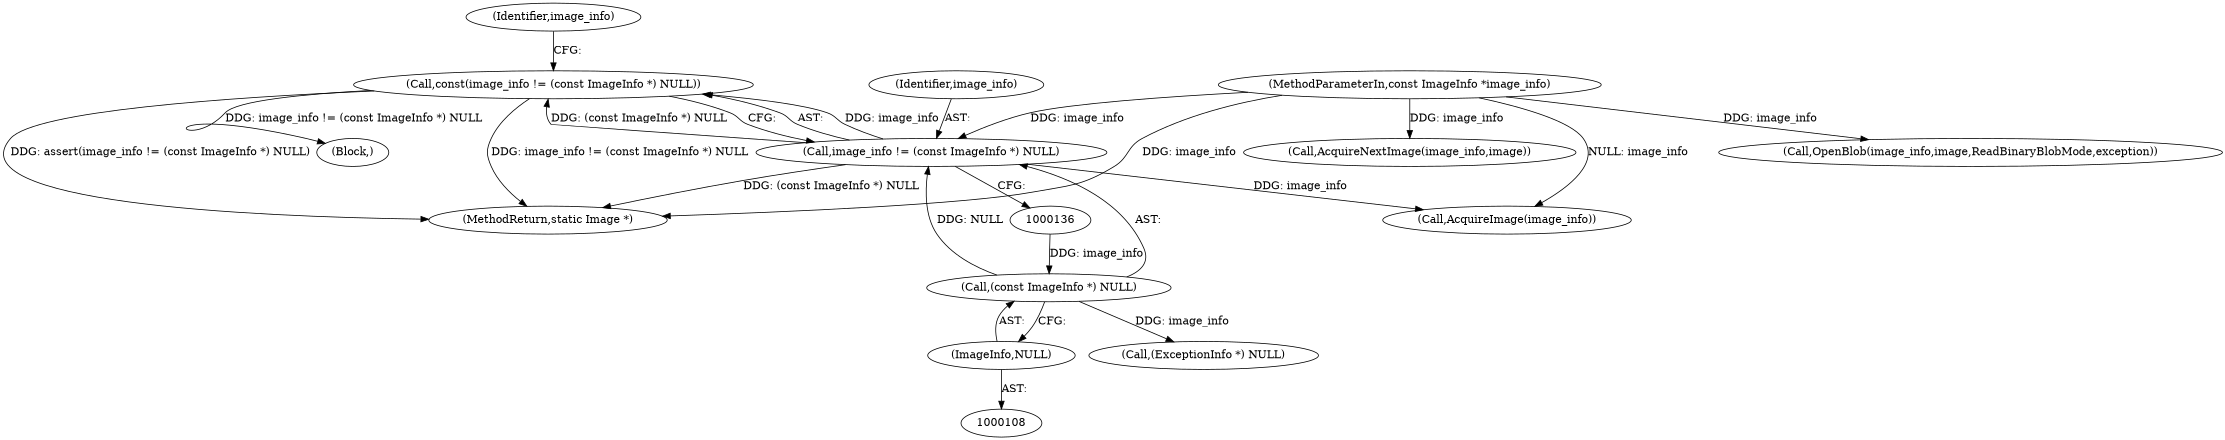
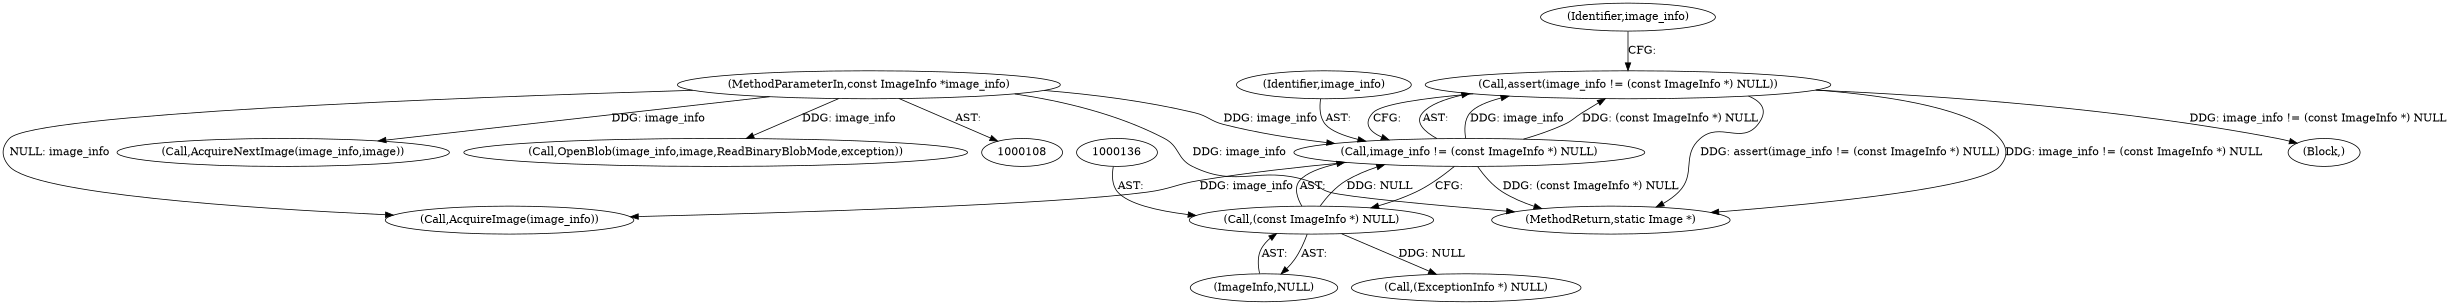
  digraph {
-   n1 [label="(Call,const(image_info != (const ImageInfo *) NULL))"]
+   n1 [label="(Call,assert(image_info != (const ImageInfo *) NULL))"]
    n2 [label="(Call,image_info != (const ImageInfo *) NULL)"]
    n3 [label="(Block,)"]
    n4 [label="(MethodReturn,static Image *)"]
    n5 [label="(Call,(const ImageInfo *) NULL)"]
    n6 [label="(Call,AcquireImage(image_info))"]
    n7 [label="(ImageInfo,NULL)"]
    n8 [label="(Call,(ExceptionInfo *) NULL)"]
    n9 [label="(MethodParameterIn,const ImageInfo *image_info)"]
    n10 [label="(Call,AcquireNextImage(image_info,image))"]
    n11 [label="(Call,OpenBlob(image_info,image,ReadBinaryBlobMode,exception))"]
    1000108
    n13 [label="(Identifier,image_info)"]
    n14 [label="(Identifier,image_info)"]
    1000136
    n1 -> n2 [label="CFG: "]
    n1 -> n3 [label="DDG: image_info != (const ImageInfo *) NULL"]
    n1 -> n4 [label="DDG: assert(image_info != (const ImageInfo *) NULL)"]
    n1 -> n4 [label="DDG: image_info != (const ImageInfo *) NULL"]
    n2 -> n1 [label="AST: "]
    n2 -> n1 [label="DDG: image_info"]
    n2 -> n1 [label="DDG: (const ImageInfo *) NULL"]
    n2 -> n4 [label="DDG: (const ImageInfo *) NULL"]
-   n2 -> 1000136 [label="CFG: "]
+   n2 -> n5 [label="CFG: "]
    n2 -> n6 [label="DDG: image_info"]
    n5 -> n2 [label="AST: "]
    n5 -> n2 [label="DDG: NULL"]
-   n5 -> n7 [label="CFG: "]
-   n5 -> n8 [label="DDG: image_info"]
+   n5 -> n7 [label="AST: "]
+   n5 -> n8 [label="DDG: NULL"]
    n7 -> n5 [label="AST: "]
    n9 -> n2 [label="DDG: image_info"]
    n9 -> n4 [label="DDG: image_info"]
    n9 -> n6 [label="NULL: image_info"]
    n9 -> n10 [label="DDG: image_info"]
    n9 -> n11 [label="DDG: image_info"]
-   n7 -> 1000108 [label="AST: "]
+   n9 -> 1000108 [label="AST: "]
    n13 -> n1 [label="CFG: "]
    n14 -> n2 [label="AST: "]
-   1000136 -> n5 [label="DDG: image_info"]
+   1000136 -> n5 [label="AST: "]
  }
